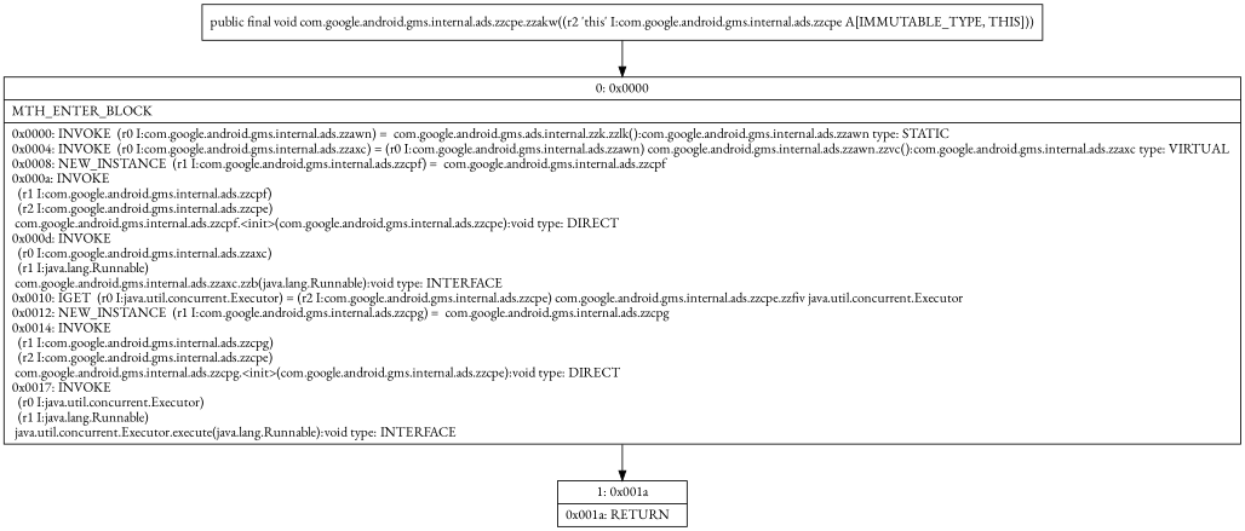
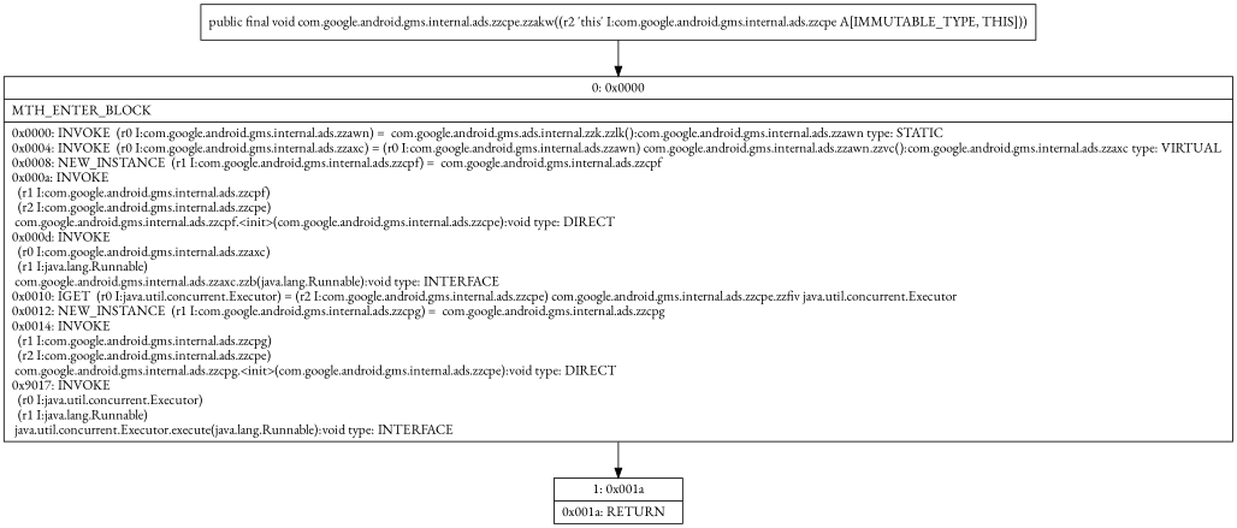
  digraph {
    fontname="EB Garamond"
    node [shape=record fontname="EB Garamond"]
    edge [fontname="EB Garamond"]
-   n1 [label="{0\:\ 0x0000|MTH_ENTER_BLOCK\l|0x0000: INVOKE  (r0 I:com.google.android.gms.internal.ads.zzawn) =  com.google.android.gms.ads.internal.zzk.zzlk():com.google.android.gms.internal.ads.zzawn type: STATIC \l0x0004: INVOKE  (r0 I:com.google.android.gms.internal.ads.zzaxc) = (r0 I:com.google.android.gms.internal.ads.zzawn) com.google.android.gms.internal.ads.zzawn.zzvc():com.google.android.gms.internal.ads.zzaxc type: VIRTUAL \l0x0008: NEW_INSTANCE  (r1 I:com.google.android.gms.internal.ads.zzcpf) =  com.google.android.gms.internal.ads.zzcpf \l0x000a: INVOKE  \l  (r1 I:com.google.android.gms.internal.ads.zzcpf)\l  (r2 I:com.google.android.gms.internal.ads.zzcpe)\l com.google.android.gms.internal.ads.zzcpf.\<init\>(com.google.android.gms.internal.ads.zzcpe):void type: DIRECT \l0x000d: INVOKE  \l  (r0 I:com.google.android.gms.internal.ads.zzaxc)\l  (r1 I:java.lang.Runnable)\l com.google.android.gms.internal.ads.zzaxc.zzb(java.lang.Runnable):void type: INTERFACE \l0x0010: IGET  (r0 I:java.util.concurrent.Executor) = (r2 I:com.google.android.gms.internal.ads.zzcpe) com.google.android.gms.internal.ads.zzcpe.zzfiv java.util.concurrent.Executor \l0x0012: NEW_INSTANCE  (r1 I:com.google.android.gms.internal.ads.zzcpg) =  com.google.android.gms.internal.ads.zzcpg \l0x0014: INVOKE  \l  (r1 I:com.google.android.gms.internal.ads.zzcpg)\l  (r2 I:com.google.android.gms.internal.ads.zzcpe)\l com.google.android.gms.internal.ads.zzcpg.\<init\>(com.google.android.gms.internal.ads.zzcpe):void type: DIRECT \l0x0017: INVOKE  \l  (r0 I:java.util.concurrent.Executor)\l  (r1 I:java.lang.Runnable)\l java.util.concurrent.Executor.execute(java.lang.Runnable):void type: INTERFACE \l}"]
+   n1 [label="{0\:\ 0x0000|MTH_ENTER_BLOCK\l|0x0000: INVOKE  (r0 I:com.google.android.gms.internal.ads.zzawn) =  com.google.android.gms.ads.internal.zzk.zzlk():com.google.android.gms.internal.ads.zzawn type: STATIC \l0x0004: INVOKE  (r0 I:com.google.android.gms.internal.ads.zzaxc) = (r0 I:com.google.android.gms.internal.ads.zzawn) com.google.android.gms.internal.ads.zzawn.zzvc():com.google.android.gms.internal.ads.zzaxc type: VIRTUAL \l0x0008: NEW_INSTANCE  (r1 I:com.google.android.gms.internal.ads.zzcpf) =  com.google.android.gms.internal.ads.zzcpf \l0x000a: INVOKE  \l  (r1 I:com.google.android.gms.internal.ads.zzcpf)\l  (r2 I:com.google.android.gms.internal.ads.zzcpe)\l com.google.android.gms.internal.ads.zzcpf.\<init\>(com.google.android.gms.internal.ads.zzcpe):void type: DIRECT \l0x000d: INVOKE  \l  (r0 I:com.google.android.gms.internal.ads.zzaxc)\l  (r1 I:java.lang.Runnable)\l com.google.android.gms.internal.ads.zzaxc.zzb(java.lang.Runnable):void type: INTERFACE \l0x0010: IGET  (r0 I:java.util.concurrent.Executor) = (r2 I:com.google.android.gms.internal.ads.zzcpe) com.google.android.gms.internal.ads.zzcpe.zzfiv java.util.concurrent.Executor \l0x0012: NEW_INSTANCE  (r1 I:com.google.android.gms.internal.ads.zzcpg) =  com.google.android.gms.internal.ads.zzcpg \l0x0014: INVOKE  \l  (r1 I:com.google.android.gms.internal.ads.zzcpg)\l  (r2 I:com.google.android.gms.internal.ads.zzcpe)\l com.google.android.gms.internal.ads.zzcpg.\<init\>(com.google.android.gms.internal.ads.zzcpe):void type: DIRECT \l0x9017: INVOKE  \l  (r0 I:java.util.concurrent.Executor)\l  (r1 I:java.lang.Runnable)\l java.util.concurrent.Executor.execute(java.lang.Runnable):void type: INTERFACE \l}"]
    n2 [label="{1\:\ 0x001a|0x001a: RETURN   \l}"]
    n3 [label="{public final void com.google.android.gms.internal.ads.zzcpe.zzakw((r2 'this' I:com.google.android.gms.internal.ads.zzcpe A[IMMUTABLE_TYPE, THIS])) }"]
    n1 -> n2
    n3 -> n1
  }
